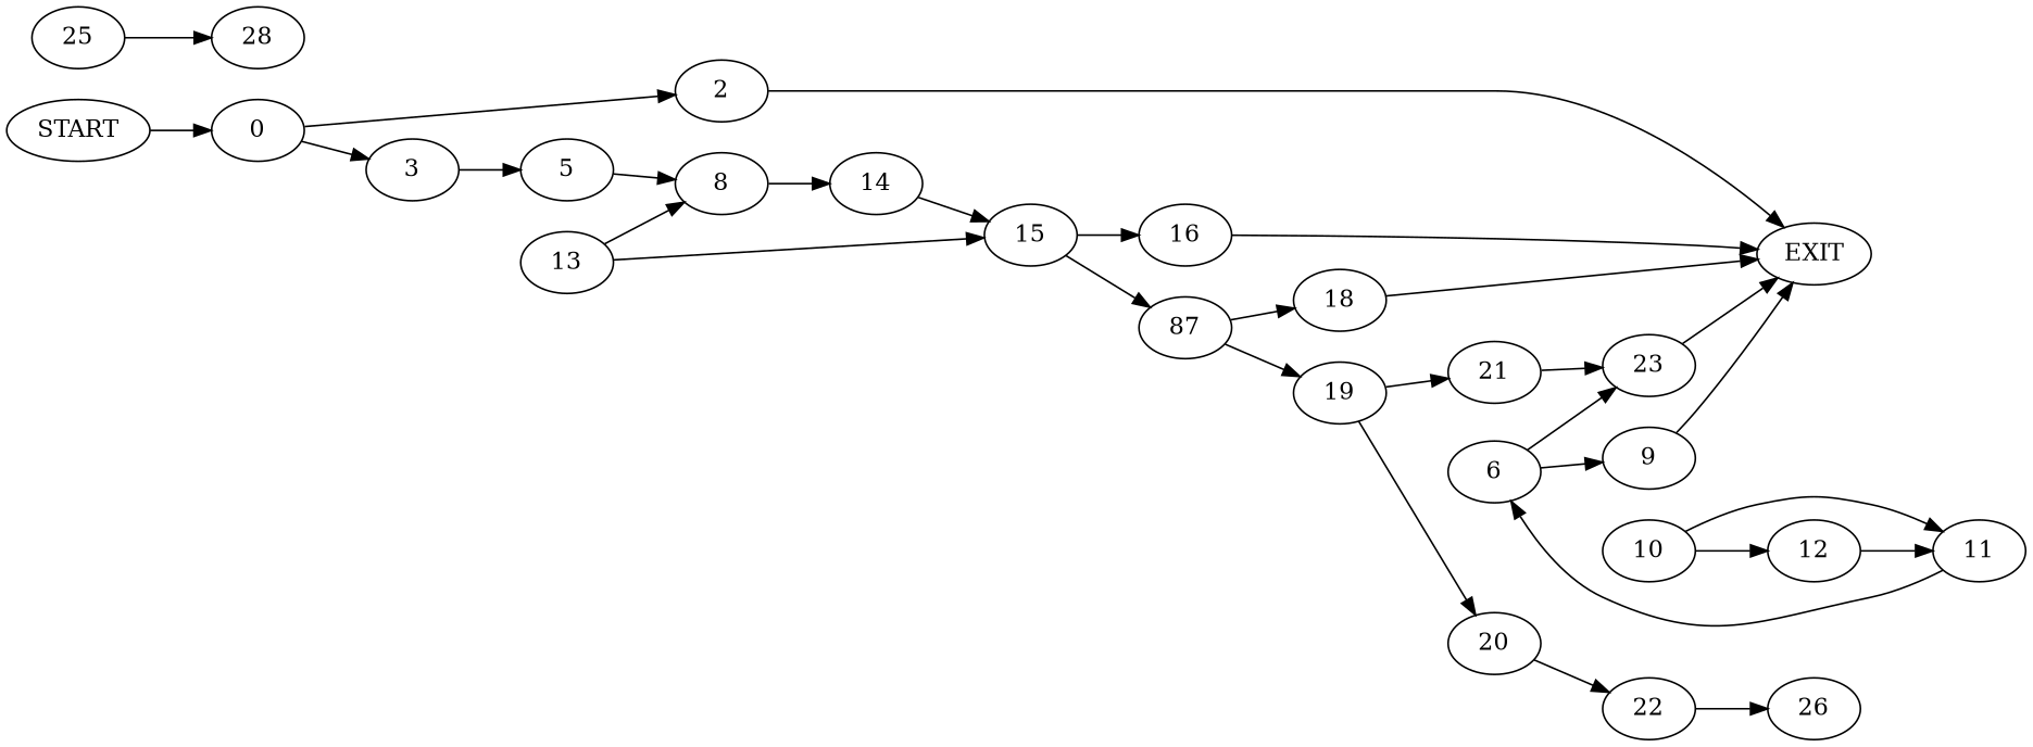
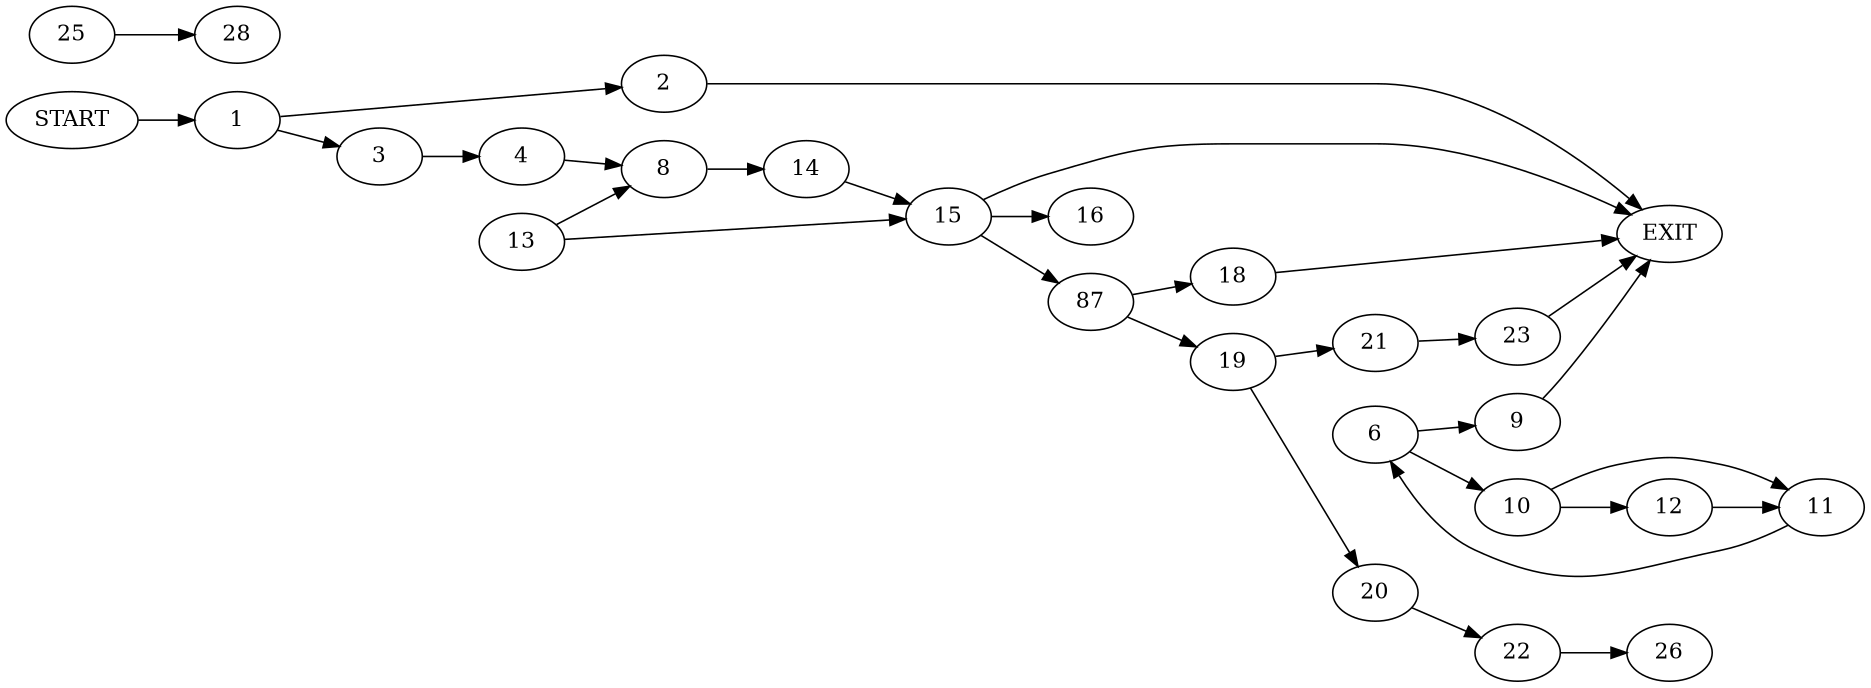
  digraph {
    rankdir=LR
    n1 [label=START]
-   1 [label=0]
+   1
    2
    3
    n5 [label=EXIT]
-   4 [label=5]
+   4
    8
    14
    6
    9
    10
    11
    12
    13
    15
    16
    n17 [label=87]
    18
    19
    20
    21
    22
    23
    26
    25
    28
    n1 -> 1
    1 -> 2
    1 -> 3
    2 -> n5
    3 -> 4
    4 -> 8
    8 -> 14
    14 -> 15
    6 -> 9
-   6 -> 23
+   6 -> 10
    9 -> n5
    10 -> 11
    10 -> 12
    11 -> 6
    12 -> 11
    13 -> 8
    13 -> 15
    15 -> 16
    15 -> n17
-   16 -> n5
+   15 -> n5
    n17 -> 18
    n17 -> 19
    18 -> n5
    19 -> 20
    19 -> 21
    20 -> 22
    21 -> 23
    22 -> 26
    23 -> n5
    25 -> 28
  }
